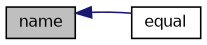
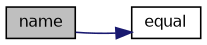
  digraph {
    rankdir=LR
    node [color=black fontname=Helvetica fontsize=10 shape=record]
    n1 [fillcolor=grey75 fontcolor=black height=0.2 label=name style=filled width=0.4]
    n2 [height=0.2 label=equal width=0.4]
-   n2 -> n1 [color=midnightblue fontname=Helvetica fontsize=10 labelfontname=Helvetica labelfontsize=10 style=solid]
+   n1 -> n2 [color=midnightblue fontname=Helvetica fontsize=10 labelfontname=Helvetica labelfontsize=10 style=solid]
  }
